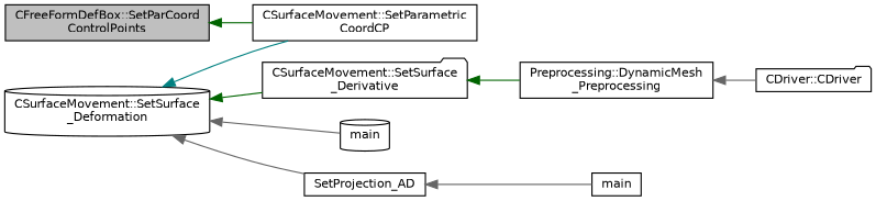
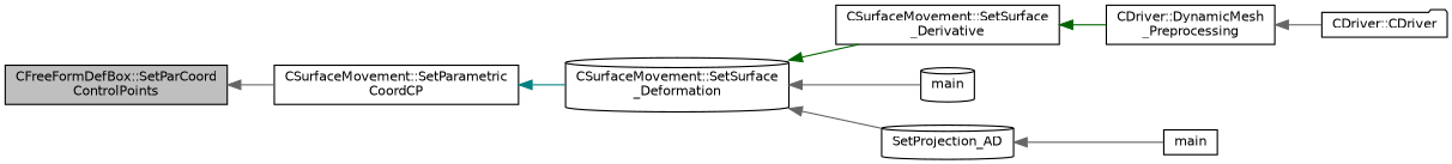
  digraph {
    rankdir=LR
    node [color=black fillcolor=white fontname=Helvetica fontsize=10 shape=box style=filled]
    edge [color=gray40 dir=back fontname=Helvetica fontsize=10 labelfontname=Helvetica labelfontsize=10 style=solid]
    n1 [fillcolor=grey75 fontcolor=black height=0.2 label="CFreeFormDefBox::SetParCoord\lControlPoints" width=0.4]
    n2 [height=0.2 label="CSurfaceMovement::SetParametric\lCoordCP" width=0.4]
    n3 [height=0.2 label="CSurfaceMovement::SetSurface\l_Deformation" shape=cylinder width=0.4]
-   n4 [height=0.2 label="CSurfaceMovement::SetSurface\l_Derivative" shape=folder width=0.4]
+   n4 [height=0.2 label="CSurfaceMovement::SetSurface\l_Derivative" width=0.4]
    n5 [height=0.2 label=main shape=cylinder width=0.4]
-   n6 [height=0.2 label=SetProjection_AD width=0.4]
-   n7 [height=0.2 label="Preprocessing::DynamicMesh\l_Preprocessing" width=0.4]
+   n6 [height=0.2 label=SetProjection_AD shape=cylinder width=0.4]
+   n7 [height=0.2 label="CDriver::DynamicMesh\l_Preprocessing" width=0.4]
    n8 [height=0.2 label=main width=0.4]
    n9 [height=0.2 label="CDriver::CDriver" shape=folder width=0.4]
-   n1 -> n2 [color=darkgreen]
-   n3 -> n2 [color=teal]
+   n1 -> n2
+   n2 -> n3 [color=teal]
    n3 -> n4 [color=darkgreen]
    n3 -> n5
    n3 -> n6
    n4 -> n7 [color=darkgreen]
    n6 -> n8
    n7 -> n9
  }
